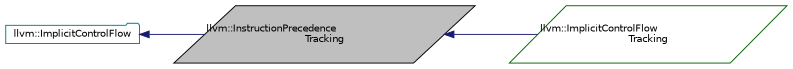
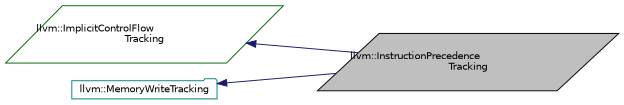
  digraph {
    rankdir=LR
    node [fontname=Helvetica fontsize=10 shape=parallelogram]
    edge [color=midnightblue dir=back fontname=Helvetica fontsize=10 labelfontname=Helvetica labelfontsize=10 style=solid]
    n1 [color=black fillcolor=grey75 fontcolor=black height=0.2 label="llvm::InstructionPrecedence\lTracking" style=filled width=0.4]
    n2 [color=darkgreen height=0.2 label="llvm::ImplicitControlFlow\lTracking" width=0.4]
-   n3 [color=teal height=0.2 label="llvm::ImplicitControlFlow" shape=folder width=0.4]
-   n1 -> n2
+   n3 [color=teal height=0.2 label="llvm::MemoryWriteTracking" shape=folder width=0.4]
+   n2 -> n1
    n3 -> n1
  }
